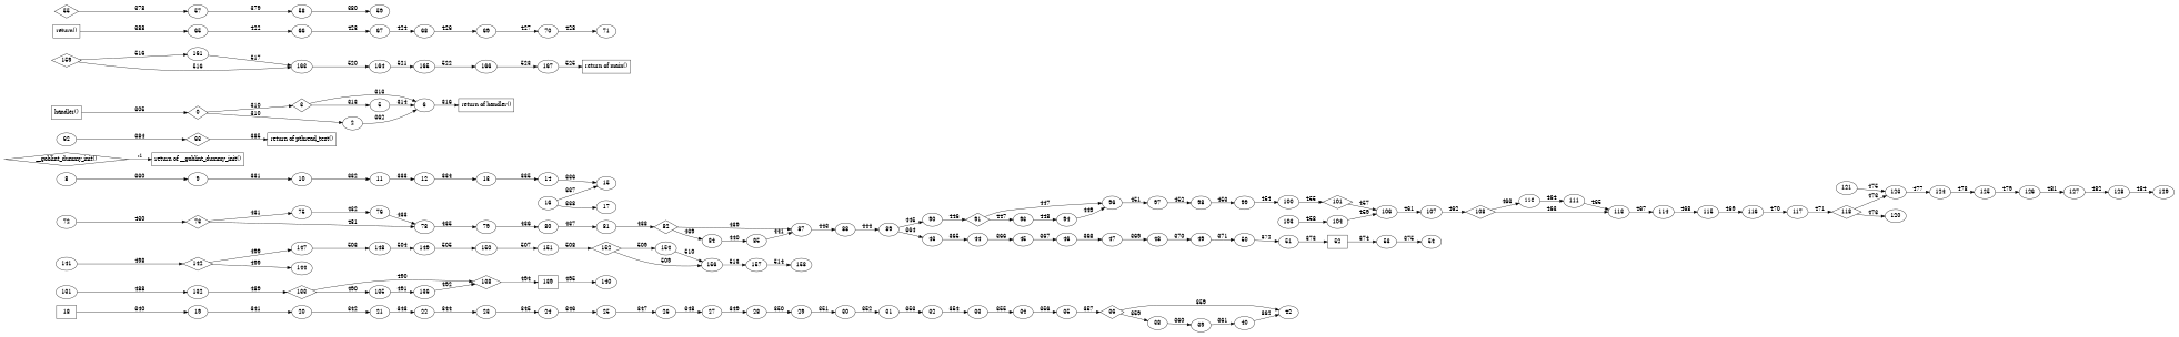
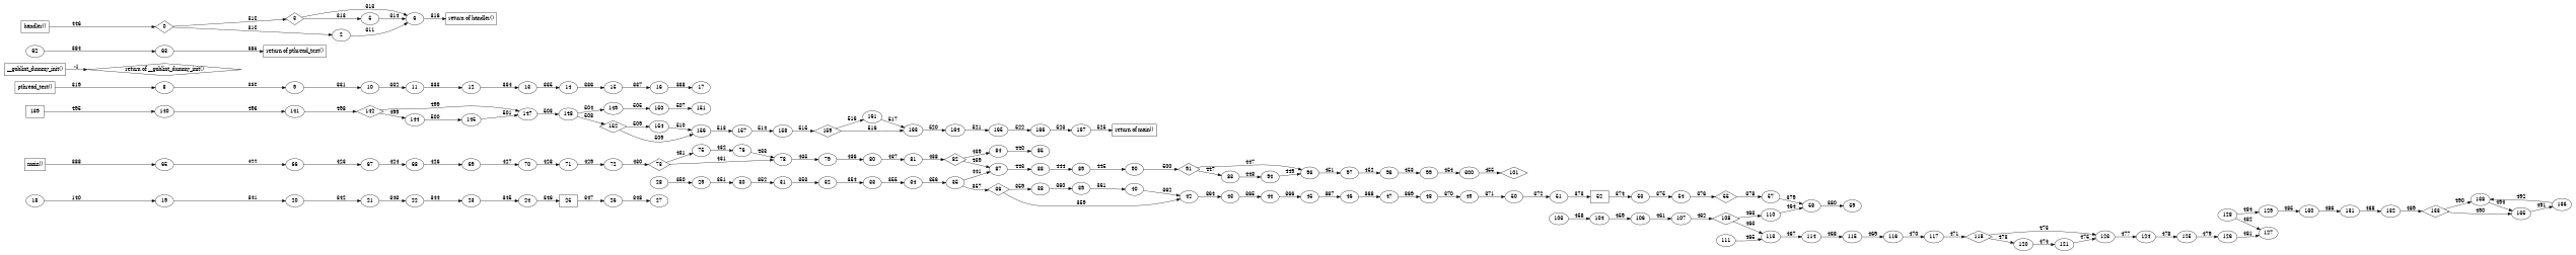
  digraph {
    rankdir=LR
    27
    28
    29
    30
-   25
+   25 [shape=box]
    26
    139 [shape=box]
-   138 [shape=diamond]
+   138
    140
    141
    85
    87
    88
    89
    82 [shape=diamond]
    84
    22
    23
    24
    96
    97
    98
    99
+   n24 [label="pthread_test()" shape=box]
    8
    9
    10
    101 [shape=diamond]
    106
-   100
+   100 [label=300]
    103
    104
    107
    31
-   n35 [label="__goblint_dummy_init()" shape=diamond]
-   n36 [label="return of __goblint_dummy_init()" shape=box]
+   n35 [label="__goblint_dummy_init()" shape=box]
+   n36 [label="return of __goblint_dummy_init()" shape=diamond]
    94
    91 [shape=diamond]
-   93
+   93 [label=83]
    49
    50
    51
    52 [shape=box]
    73 [shape=diamond]
    75
    78
    76
    79
    45
    46
    47
    48
    62
-   63 [shape=diamond]
+   63
    n55 [label="return of pthread_test()" shape=box]
    39
    40
    42
    43
-   18 [shape=box]
+   18
    19
    20
    21
    127
    128
    129
+   130
    13
    14
    15
    16
    n72 [label="return of handler()" shape=box]
    6
    159 [shape=diamond]
    161
    163
    164
    71
    72
    32
    33
    131
    3 [shape=diamond]
    5
    118 [shape=diamond]
    120
    123
    121
    124
    90
    65
    66
    67
    68
    132
    133 [shape=diamond]
    108 [shape=diamond]
    166
    167
    n100 [label="return of main()" shape=box]
    0 [shape=diamond]
    2
    55 [shape=diamond]
    57
    54
    58
    53
    44
    80
    81
    135
    136
    110
    113
    158
    125
    126
    157
    142 [shape=diamond]
    115
    116
    117
    11
    12
    147
    144
    148
+   145
    111
    114
    69
    70
    149
    165
    n135 [label="handler()" shape=box]
    34
    35
    154
    156
    152 [shape=diamond]
    150
    151
    59
    36 [shape=diamond]
    38
    17
-   n147 [label="return()" shape=box]
-   27 -> 28 [label=349]
+   n147 [label="main()" shape=box]
    28 -> 29 [label=350]
    29 -> 30 [label=351]
    30 -> 31 [label=352]
    25 -> 26 [label=347]
    26 -> 27 [label=348]
    139 -> 140 [label=495]
-   138 -> 139 [label=494]
+   138 -> 135 [label=494]
+   140 -> 141 [label=496]
    141 -> 142 [label=498]
-   85 -> 87 [label=441]
+   35 -> 87 [label=441]
    87 -> 88 [label=443]
    88 -> 89 [label=444]
    89 -> 90 [label=445]
    82 -> 87 [label=439]
    82 -> 84 [label=439]
    84 -> 85 [label=440]
    22 -> 23 [label=344]
    23 -> 24 [label=345]
    24 -> 25 [label=346]
    96 -> 97 [label=451]
    97 -> 98 [label=452]
    98 -> 99 [label=453]
    99 -> 100 [label=454]
+   n24 -> 8 [label=319]
    8 -> 9 [label=330]
    9 -> 10 [label=331]
    10 -> 11 [label=332]
-   101 -> 106 [label=457]
    106 -> 107 [label=461]
    100 -> 101 [label=455]
    103 -> 104 [label=458]
    104 -> 106 [label=459]
    107 -> 108 [label=462]
    31 -> 32 [label=353]
    n35 -> n36 [label=-1]
    94 -> 96 [label=449]
    91 -> 96 [label=447]
    91 -> 93 [label=447]
    93 -> 94 [label=448]
    49 -> 50 [label=371]
    50 -> 51 [label=372]
    51 -> 52 [label=373]
    52 -> 53 [label=374]
    73 -> 75 [label=431]
    73 -> 78 [label=431]
    75 -> 76 [label=432]
    78 -> 79 [label=435]
    76 -> 78 [label=433]
    79 -> 80 [label=436]
    45 -> 46 [label=367]
    46 -> 47 [label=368]
    47 -> 48 [label=369]
    48 -> 49 [label=370]
    62 -> 63 [label=384]
    63 -> n55 [label=385]
    39 -> 40 [label=361]
    40 -> 42 [label=362]
-   89 -> 43 [label=364]
+   42 -> 43 [label=364]
    43 -> 44 [label=365]
-   18 -> 19 [label=340]
+   18 -> 19 [label=140]
    19 -> 20 [label=341]
    20 -> 21 [label=342]
    21 -> 22 [label=343]
-   127 -> 128 [label=482]
+   128 -> 127 [label=482]
    128 -> 129 [label=484]
+   129 -> 130 [label=485]
+   130 -> 131 [label=486]
    13 -> 14 [label=335]
    14 -> 15 [label=336]
-   16 -> 15 [label=337]
+   15 -> 16 [label=337]
    16 -> 17 [label=338]
    6 -> n72 [label=316]
    159 -> 161 [label=516]
    159 -> 163 [label=516]
    161 -> 163 [label=517]
    163 -> 164 [label=520]
    164 -> 165 [label=521]
+   71 -> 72 [label=429]
    72 -> 73 [label=430]
    32 -> 33 [label=354]
    33 -> 34 [label=355]
    131 -> 132 [label=488]
    3 -> 6 [label=313]
    3 -> 5 [label=313]
    5 -> 6 [label=314]
    118 -> 120 [label=473]
    118 -> 123 [label=473]
+   120 -> 121 [label=474]
    123 -> 124 [label=477]
    121 -> 123 [label=475]
    124 -> 125 [label=478]
-   90 -> 91 [label=446]
+   90 -> 91 [label=500]
    65 -> 66 [label=422]
    66 -> 67 [label=423]
    67 -> 68 [label=424]
    68 -> 69 [label=426]
    132 -> 133 [label=489]
    133 -> 138 [label=490]
    133 -> 135 [label=490]
    108 -> 110 [label=463]
    108 -> 113 [label=463]
    166 -> 167 [label=523]
    167 -> n100 [label=525]
    0 -> 3 [label=310]
    0 -> 2 [label=310]
-   2 -> 6 [label=362]
+   2 -> 6 [label=311]
    55 -> 57 [label=378]
    57 -> 58 [label=379]
+   54 -> 55 [label=376]
    58 -> 59 [label=380]
    53 -> 54 [label=375]
    44 -> 45 [label=366]
    80 -> 81 [label=437]
    81 -> 82 [label=438]
    135 -> 136 [label=491]
    136 -> 138 [label=492]
-   110 -> 111 [label=464]
+   110 -> 58 [label=464]
    113 -> 114 [label=467]
+   158 -> 159 [label=515]
    125 -> 126 [label=479]
    126 -> 127 [label=481]
    157 -> 158 [label=514]
    142 -> 147 [label=499]
    142 -> 144 [label=499]
    115 -> 116 [label=469]
    116 -> 117 [label=470]
    117 -> 118 [label=471]
    11 -> 12 [label=333]
    12 -> 13 [label=334]
    147 -> 148 [label=503]
+   144 -> 145 [label=500]
    148 -> 149 [label=504]
+   145 -> 147 [label=501]
    111 -> 113 [label=465]
    114 -> 115 [label=468]
    69 -> 70 [label=427]
    70 -> 71 [label=428]
    149 -> 150 [label=505]
    165 -> 166 [label=522]
-   n135 -> 0 [label=305]
+   n135 -> 0 [label=446]
    34 -> 35 [label=356]
    35 -> 36 [label=357]
    154 -> 156 [label=510]
    156 -> 157 [label=513]
    152 -> 154 [label=509]
    152 -> 156 [label=509]
    150 -> 151 [label=507]
-   151 -> 152 [label=508]
+   148 -> 152 [label=508]
    36 -> 42 [label=359]
    36 -> 38 [label=359]
    38 -> 39 [label=360]
    n147 -> 65 [label=388]
  }
